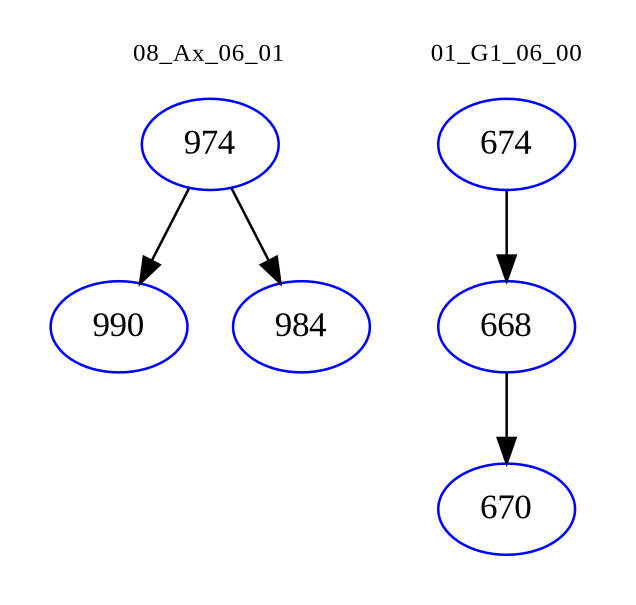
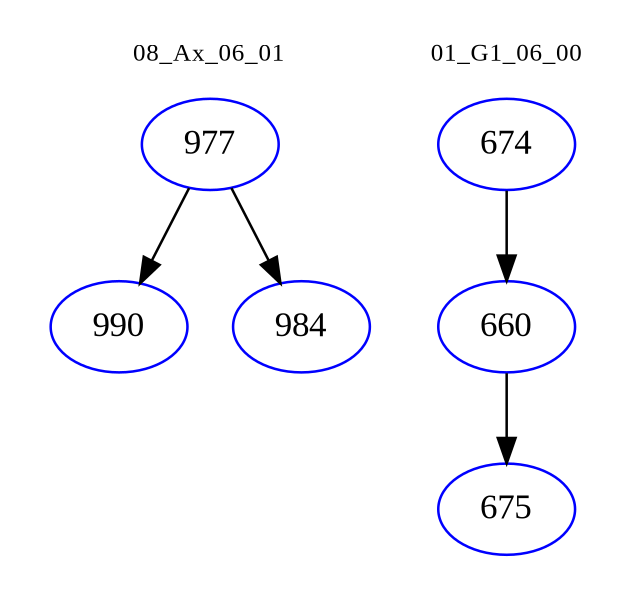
  digraph {
    fontname="Liberation Serif"
    node [color=blue fontname="Liberation Serif"]
    edge [color=black fontname="Liberation Serif"]
-   n1 [label=974]
+   n1 [label=977]
    n2 [label=990]
    n3 [label=984]
    n4 [label=674]
-   n5 [label=668]
-   n6 [label=670]
+   n5 [label=660]
+   n6 [label=675]
    subgraph cluster_1 {
      color=white
      fontsize=10
      label="08_Ax_06_01"
      n1
      n2
      n3
    }
    subgraph cluster_2 {
      color=white
      fontsize=10
      label="01_G1_06_00"
      n4
      n5
      n6
    }
    n1 -> n2
    n1 -> n3
    n4 -> n5
    n5 -> n6
  }
